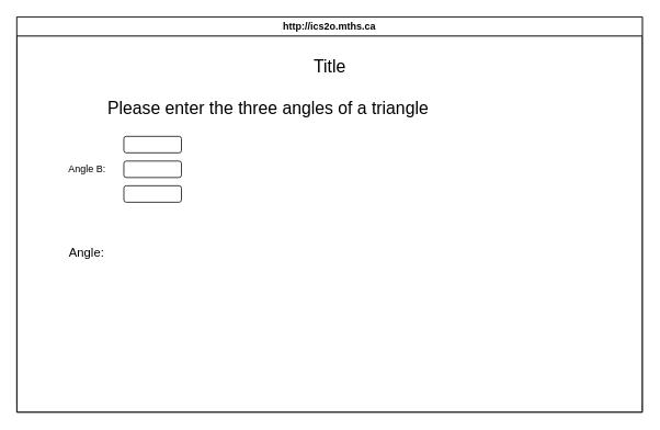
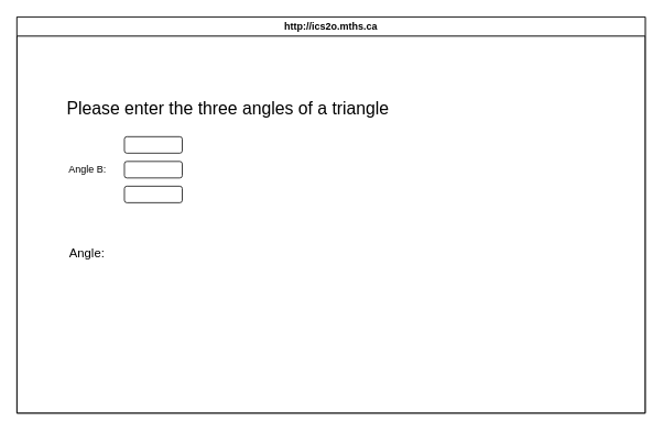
  <mxCell id="0" />
  <mxCell id="1" parent="0" />
  <mxCell id="2" value="http://ics2o.mths.ca" style="swimlane;whiteSpace=wrap;html=1;" parent="1" vertex="1"><mxGeometry x="20" y="20" width="760" height="480" as="geometry" /></mxCell>
  <mxCell id="3" value="http://ics2o.mths.ca" style="swimlane;whiteSpace=wrap;html=1;" parent="1" vertex="1"><mxGeometry x="20" y="20" width="760" height="480" as="geometry" /></mxCell>
- <mxCell id="4" value="&lt;font style=&quot;font-size: 21px;&quot;&gt;Please enter the three angles of a triangle&lt;/font&gt;" style="text;html=1;align=center;verticalAlign=middle;resizable=0;points=[];autosize=1;strokeColor=none;fillColor=none;" parent="3" vertex="1"><mxGeometry x="100" y="90" width="410" height="40" as="geometry" /></mxCell>
+ <mxCell id="4" value="&lt;font style=&quot;font-size: 21px;&quot;&gt;Please enter the three angles of a triangle&lt;/font&gt;" style="text;html=1;align=center;verticalAlign=middle;resizable=0;points=[];autosize=1;strokeColor=none;fillColor=none;" parent="3" vertex="1"><mxGeometry x="50" y="90" width="410" height="40" as="geometry" /></mxCell>
  <mxCell id="5" value="Angle&amp;nbsp;B:" style="text;html=1;align=center;verticalAlign=middle;resizable=0;points=[];autosize=1;strokeColor=none;fillColor=none;" parent="3" vertex="1"><mxGeometry x="50" y="170" width="70" height="30" as="geometry" /></mxCell>
  <mxCell id="6" value="" style="rounded=1;whiteSpace=wrap;html=1;" parent="3" vertex="1"><mxGeometry x="130" y="145" width="70" height="20" as="geometry" /></mxCell>
  <mxCell id="7" value="" style="rounded=1;whiteSpace=wrap;html=1;" parent="3" vertex="1"><mxGeometry x="130" y="175" width="70" height="20" as="geometry" /></mxCell>
  <mxCell id="8" value="" style="rounded=1;whiteSpace=wrap;html=1;" parent="3" vertex="1"><mxGeometry x="130" y="205" width="70" height="20" as="geometry" /></mxCell>
- <mxCell id="9" value="&lt;font style=&quot;font-size: 21px;&quot;&gt;Title&lt;/font&gt;" style="text;html=1;align=center;verticalAlign=middle;resizable=0;points=[];autosize=1;strokeColor=none;fillColor=none;" parent="3" vertex="1"><mxGeometry x="350" y="40" width="60" height="40" as="geometry" /></mxCell>
  <mxCell id="10" value="Angle:" style="text;html=1;strokeColor=none;fillColor=none;align=center;verticalAlign=middle;whiteSpace=wrap;rounded=0;fontSize=15;" parent="3" vertex="1"><mxGeometry x="55" y="270" width="60" height="30" as="geometry" /></mxCell>
  <mxCell id="11" value="" style="shape=image;verticalLabelPosition=bottom;labelBackgroundColor=default;verticalAlign=top;aspect=fixed;imageAspect=0;image=https://olivia-boyce-richardson-miniature-pv59jjvjxqw37j64-5500.preview.app.github.dev/triangle.png;" vertex="1" parent="3"><mxGeometry x="370" y="150" width="340" height="231" as="geometry" /></mxCell>
